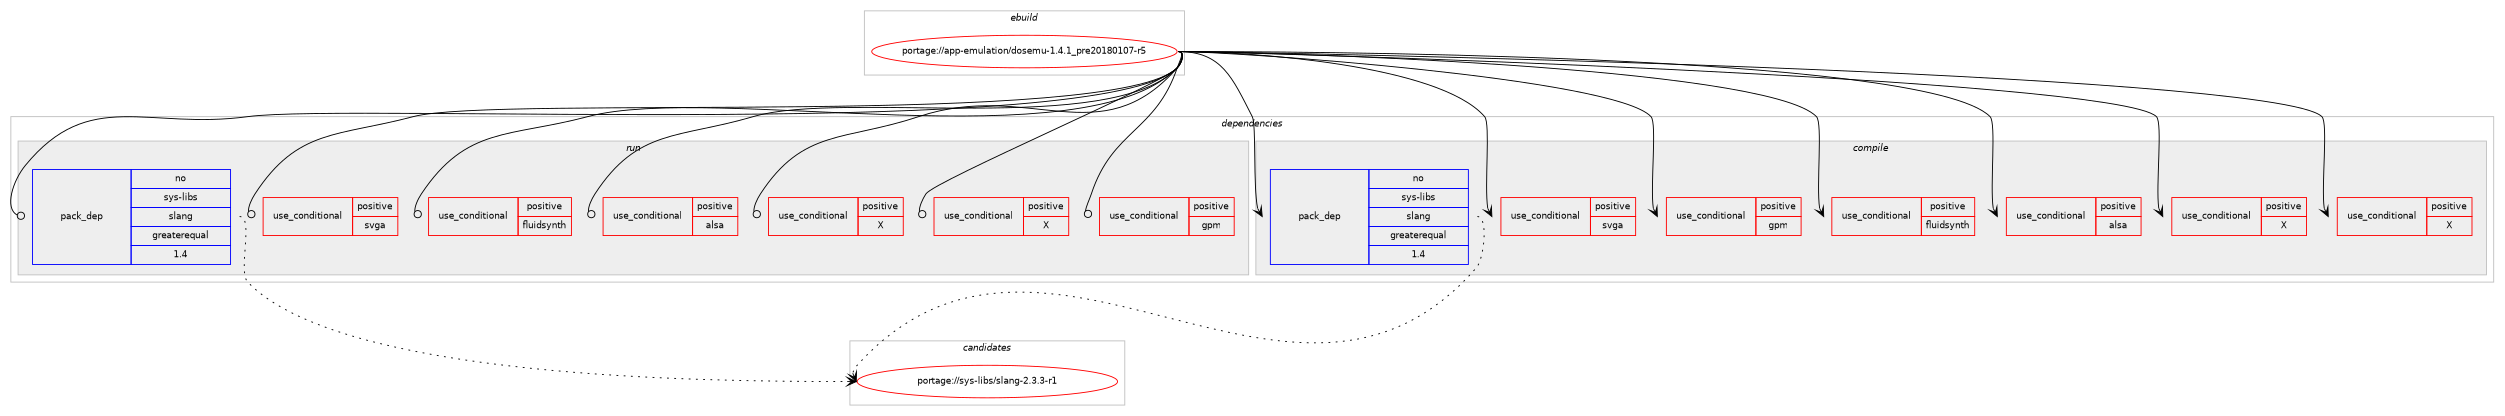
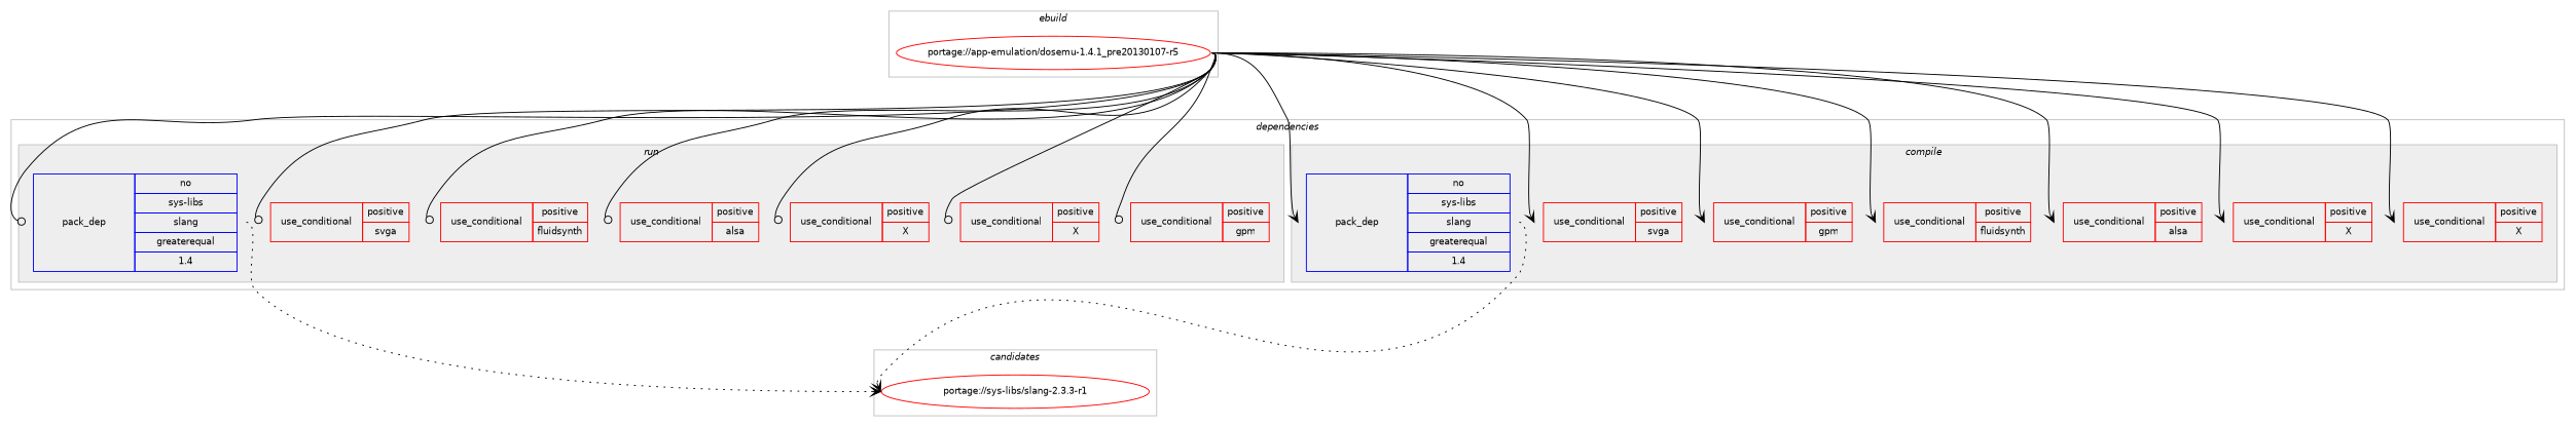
  digraph {
    compound=true
    concentrate=true
    fontname=Helvetica
    fontsize=10
    newrank=true
    rankdir=TB
    ranksep=1.5
    node [color=red fontname=Helvetica fontsize=10 shape=none]
    edge [arrowhead=vee headport=w style=solid tailport=e weight=20]
-   n1 [label="portage://app-emulation/dosemu-1.4.1_pre20180107-r5" width=4 shape=""]
+   n1 [label="portage://app-emulation/dosemu-1.4.1_pre20130107-r5" width=4 shape=""]
    n2 [label=<<TABLE BORDER="0" CELLBORDER="1" CELLSPACING="0" CELLPADDING="4"><TR><TD ROWSPAN="3" CELLPADDING="10">use_conditional</TD></TR><TR><TD>positive</TD></TR><TR><TD>X</TD></TR></TABLE>>]
    n3 [label=<<TABLE BORDER="0" CELLBORDER="1" CELLSPACING="0" CELLPADDING="4"><TR><TD ROWSPAN="3" CELLPADDING="10">use_conditional</TD></TR><TR><TD>positive</TD></TR><TR><TD>X</TD></TR></TABLE>>]
    n4 [label=<<TABLE BORDER="0" CELLBORDER="1" CELLSPACING="0" CELLPADDING="4"><TR><TD ROWSPAN="3" CELLPADDING="10">use_conditional</TD></TR><TR><TD>positive</TD></TR><TR><TD>alsa</TD></TR></TABLE>>]
    n5 [label=<<TABLE BORDER="0" CELLBORDER="1" CELLSPACING="0" CELLPADDING="4"><TR><TD ROWSPAN="3" CELLPADDING="10">use_conditional</TD></TR><TR><TD>positive</TD></TR><TR><TD>fluidsynth</TD></TR></TABLE>>]
    n6 [label=<<TABLE BORDER="0" CELLBORDER="1" CELLSPACING="0" CELLPADDING="4"><TR><TD ROWSPAN="3" CELLPADDING="10">use_conditional</TD></TR><TR><TD>positive</TD></TR><TR><TD>gpm</TD></TR></TABLE>>]
    n7 [label=<<TABLE BORDER="0" CELLBORDER="1" CELLSPACING="0" CELLPADDING="4"><TR><TD ROWSPAN="3" CELLPADDING="10">use_conditional</TD></TR><TR><TD>positive</TD></TR><TR><TD>svga</TD></TR></TABLE>>]
    n8 [color=blue label=<<TABLE BORDER="0" CELLBORDER="1" CELLSPACING="0" CELLPADDING="4" WIDTH="220"><TR><TD ROWSPAN="6" CELLPADDING="30">pack_dep</TD></TR><TR><TD WIDTH="110">no</TD></TR><TR><TD>sys-libs</TD></TR><TR><TD>slang</TD></TR><TR><TD>greaterequal</TD></TR><TR><TD>1.4</TD></TR></TABLE>>]
    n9 [label=<<TABLE BORDER="0" CELLBORDER="1" CELLSPACING="0" CELLPADDING="4"><TR><TD ROWSPAN="3" CELLPADDING="10">use_conditional</TD></TR><TR><TD>positive</TD></TR><TR><TD>gpm</TD></TR></TABLE>>]
    n10 [label=<<TABLE BORDER="0" CELLBORDER="1" CELLSPACING="0" CELLPADDING="4"><TR><TD ROWSPAN="3" CELLPADDING="10">use_conditional</TD></TR><TR><TD>positive</TD></TR><TR><TD>X</TD></TR></TABLE>>]
    n11 [label=<<TABLE BORDER="0" CELLBORDER="1" CELLSPACING="0" CELLPADDING="4"><TR><TD ROWSPAN="3" CELLPADDING="10">use_conditional</TD></TR><TR><TD>positive</TD></TR><TR><TD>X</TD></TR></TABLE>>]
    n12 [label=<<TABLE BORDER="0" CELLBORDER="1" CELLSPACING="0" CELLPADDING="4"><TR><TD ROWSPAN="3" CELLPADDING="10">use_conditional</TD></TR><TR><TD>positive</TD></TR><TR><TD>alsa</TD></TR></TABLE>>]
    n13 [label=<<TABLE BORDER="0" CELLBORDER="1" CELLSPACING="0" CELLPADDING="4"><TR><TD ROWSPAN="3" CELLPADDING="10">use_conditional</TD></TR><TR><TD>positive</TD></TR><TR><TD>fluidsynth</TD></TR></TABLE>>]
    n14 [label=<<TABLE BORDER="0" CELLBORDER="1" CELLSPACING="0" CELLPADDING="4"><TR><TD ROWSPAN="3" CELLPADDING="10">use_conditional</TD></TR><TR><TD>positive</TD></TR><TR><TD>svga</TD></TR></TABLE>>]
    n15 [color=blue label=<<TABLE BORDER="0" CELLBORDER="1" CELLSPACING="0" CELLPADDING="4" WIDTH="220"><TR><TD ROWSPAN="6" CELLPADDING="30">pack_dep</TD></TR><TR><TD WIDTH="110">no</TD></TR><TR><TD>sys-libs</TD></TR><TR><TD>slang</TD></TR><TR><TD>greaterequal</TD></TR><TR><TD>1.4</TD></TR></TABLE>>]
    n16 [label="portage://sys-libs/slang-2.3.3-r1" width=4 shape=""]
    subgraph cluster_1 {
      color=gray
      label=<<i>ebuild</i>>
      rank=same
      n1
    }
    subgraph cluster_2 {
      color=gray
      label=<<i>dependencies</i>>
      subgraph cluster_3 {
        color=gray
        fillcolor="#eeeeee"
        label=<<i>compile</i>>
        style=filled
        subgraph sub_4 {
          color=gray
          fillcolor="#eeeeee"
          label=<<i>compile</i>>
          style=filled
          n2
        }
        subgraph sub_5 {
          color=gray
          fillcolor="#eeeeee"
          label=<<i>compile</i>>
          style=filled
          n3
        }
        subgraph sub_6 {
          color=gray
          fillcolor="#eeeeee"
          label=<<i>compile</i>>
          style=filled
          n4
        }
        subgraph sub_7 {
          color=gray
          fillcolor="#eeeeee"
          label=<<i>compile</i>>
          style=filled
          n5
        }
        subgraph sub_8 {
          color=gray
          fillcolor="#eeeeee"
          label=<<i>compile</i>>
          style=filled
          n6
        }
        subgraph sub_9 {
          color=gray
          fillcolor="#eeeeee"
          label=<<i>compile</i>>
          style=filled
          n7
        }
        subgraph sub_10 {
          color=gray
          fillcolor="#eeeeee"
          label=<<i>compile</i>>
          style=filled
          n8
        }
      }
      subgraph cluster_11 {
        color=gray
        fillcolor="#eeeeee"
        label=<<i>compile and run</i>>
        style=filled
      }
      subgraph cluster_12 {
        color=gray
        fillcolor="#eeeeee"
        label=<<i>run</i>>
        style=filled
        subgraph sub_13 {
          color=gray
          fillcolor="#eeeeee"
          label=<<i>run</i>>
          style=filled
          n9
        }
        subgraph sub_14 {
          color=gray
          fillcolor="#eeeeee"
          label=<<i>run</i>>
          style=filled
          n10
        }
        subgraph sub_15 {
          color=gray
          fillcolor="#eeeeee"
          label=<<i>run</i>>
          style=filled
          n11
        }
        subgraph sub_16 {
          color=gray
          fillcolor="#eeeeee"
          label=<<i>run</i>>
          style=filled
          n12
        }
        subgraph sub_17 {
          color=gray
          fillcolor="#eeeeee"
          label=<<i>run</i>>
          style=filled
          n13
        }
        subgraph sub_18 {
          color=gray
          fillcolor="#eeeeee"
          label=<<i>run</i>>
          style=filled
          n14
        }
        subgraph sub_19 {
          color=gray
          fillcolor="#eeeeee"
          label=<<i>run</i>>
          style=filled
          n15
        }
      }
    }
    subgraph cluster_20 {
      color=gray
      label=<<i>candidates</i>>
      rank=same
      subgraph sub_21 {
        color=black
        label=<<i>candidates</i>>
        nodesep=1
        rank=same
        n16
      }
      subgraph sub_22 {
        color=black
        label=<<i>candidates</i>>
        nodesep=1
        rank=same
        n16
      }
    }
    n1 -> n2
    n1 -> n3
    n1 -> n4
    n1 -> n5
    n1 -> n6
    n1 -> n7
    n1 -> n8
    n1 -> n9 [arrowhead=odot]
    n1 -> n10 [arrowhead=odot]
    n1 -> n11 [arrowhead=odot]
    n1 -> n12 [arrowhead=odot]
    n1 -> n13 [arrowhead=odot]
    n1 -> n14 [arrowhead=odot]
    n1 -> n15 [arrowhead=odot]
    n8 -> n16 [style=dotted weight=100]
    n15 -> n16 [style=dotted weight=100]
  }
